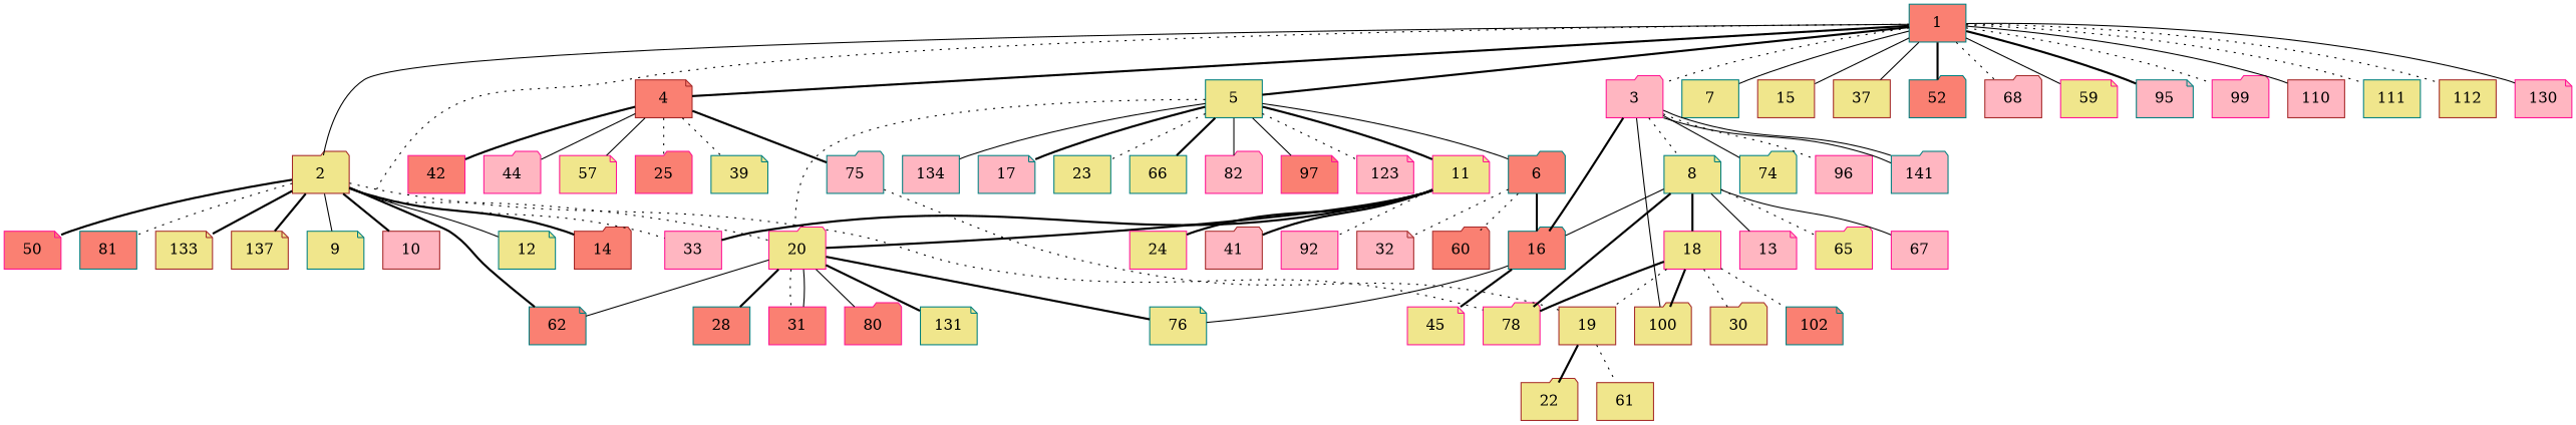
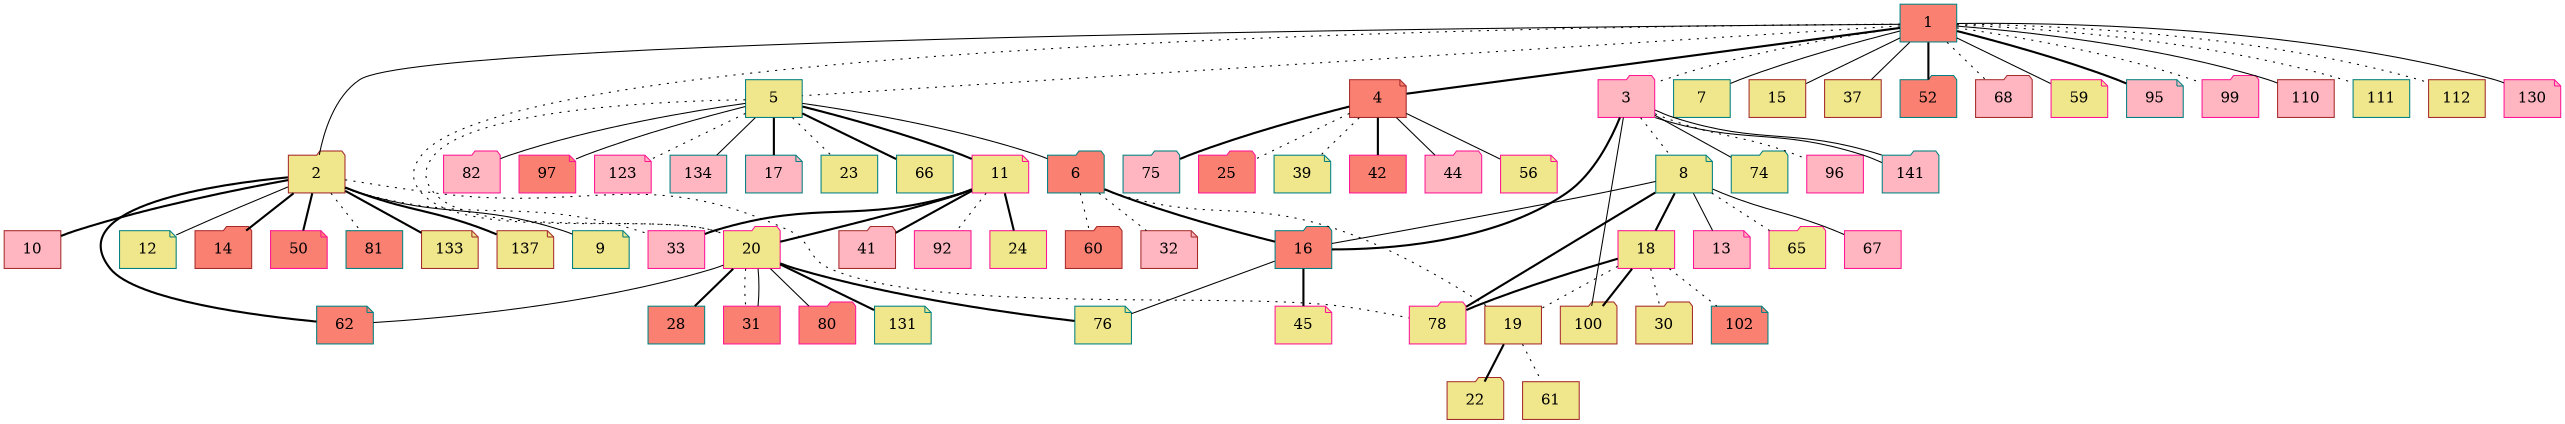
  graph {
    node [color=deeppink fillcolor=khaki shape=box style=filled]
    edge [style=bold]
    2 [color=brown shape=folder super="+71"]
    9 [color=teal shape=note]
    10 [color=brown fillcolor=lightpink super="+49+58"]
    12 [color=teal shape=note]
    14 [color=brown fillcolor=salmon shape=folder]
    33 [fillcolor=lightpink]
    n7 [fillcolor=salmon label=50 shape=note]
    62 [color=teal fillcolor=salmon shape=note super="+63"]
    78 [shape=folder super="+114"]
    81 [color=teal fillcolor=salmon]
    133 [color=brown shape=note]
    137 [color=brown shape=note]
    1 [color=teal fillcolor=salmon]
    3 [fillcolor=lightpink shape=folder super="+21"]
    4 [color=brown fillcolor=salmon shape=note]
    5 [color=teal]
    7 [color=teal]
    15 [color=brown super="+35"]
    20 [shape=folder]
    37 [color=brown super="+46+48"]
    52 [color=teal fillcolor=salmon shape=folder super="+139"]
    68 [color=brown fillcolor=lightpink shape=folder]
    n23 [label=59 shape=note]
    95 [color=teal fillcolor=lightpink shape=note]
    99 [fillcolor=lightpink shape=folder]
    110 [color=brown fillcolor=lightpink]
    111 [color=teal]
    112 [color=brown]
    130 [fillcolor=lightpink shape=note]
    8 [color=teal shape=note super="+36+40+34+54+108+90+104+135+26"]
    16 [color=teal fillcolor=salmon shape=folder]
    74 [color=teal shape=folder super="+87"]
    96 [fillcolor=lightpink]
    100 [color=brown shape=folder]
    141 [color=teal fillcolor=lightpink shape=folder]
    25 [fillcolor=salmon shape=folder]
    39 [color=teal shape=note super="+101"]
    42 [fillcolor=salmon super="+98"]
    44 [fillcolor=lightpink shape=folder]
-   57 [shape=note]
+   57 [shape=note label=56]
    75 [color=teal fillcolor=lightpink shape=folder]
    6 [color=teal fillcolor=salmon shape=folder super="+27"]
    11 [shape=note super="+70"]
    17 [color=teal fillcolor=lightpink shape=note]
    23 [color=teal]
    66 [color=teal super="+72"]
    82 [fillcolor=lightpink shape=folder super="+88"]
    97 [fillcolor=salmon shape=note]
    123 [fillcolor=lightpink shape=note]
    134 [color=teal fillcolor=lightpink]
    76 [color=teal shape=note super="+118"]
    28 [color=teal fillcolor=salmon]
    31 [fillcolor=salmon super="+43+50+51"]
    80 [fillcolor=salmon shape=folder]
    131 [color=teal shape=note]
    13 [fillcolor=lightpink shape=note super="+29+47"]
    18
    65 [shape=folder]
    67 [fillcolor=lightpink]
    45 [shape=note]
    19 [color=brown super="+64+120+127+132"]
    32 [color=brown fillcolor=lightpink shape=note]
    60 [color=brown fillcolor=salmon shape=folder super="+84"]
    24
    41 [color=brown fillcolor=lightpink shape=folder]
    92 [fillcolor=lightpink super="+117"]
    22 [color=brown shape=folder]
    61 [color=brown]
    30 [color=brown shape=folder super="+103+107"]
    102 [color=teal fillcolor=salmon shape=note super="+126+124"]
    2 -- 9 [style=solid]
    2 -- 10
    2 -- 12 [style=solid]
    2 -- 14
    2 -- 33 [style=dotted]
    2 -- n7
    2 -- 62
    2 -- 78 [style=dotted]
    2 -- 81 [style=dotted]
    2 -- 133
    2 -- 137
    1 -- 2 [style=solid]
    1 -- 3 [style=dotted]
    1 -- 4
-   1 -- 5
+   1 -- 5 [style=dotted]
    1 -- 7 [style=solid]
    1 -- 15 [style=solid]
    1 -- 20 [style=dotted]
    1 -- 37 [style=solid]
    1 -- 52
    1 -- 68 [style=dotted]
    1 -- n23 [style=solid]
    1 -- 95
    1 -- 99 [style=dotted]
    1 -- 110 [style=solid]
    1 -- 111 [style=dotted]
    1 -- 112 [style=dotted]
    1 -- 130 [style=solid]
    3 -- 8 [style=dotted]
    3 -- 16
    3 -- 74 [style=solid]
    3 -- 96 [style=dotted]
    3 -- 100 [style=solid]
    3 -- 141 [style=solid]
    3 -- 141 [style=solid]
    4 -- 25 [style=dotted]
    4 -- 39 [style=dotted]
    4 -- 42
    4 -- 44 [style=solid]
    4 -- 57 [style=solid]
    4 -- 75
    5 -- 20 [style=dotted]
    5 -- 6 [style=solid]
    5 -- 11
    5 -- 17
    5 -- 23 [style=dotted]
    5 -- 66
    5 -- 82 [style=solid]
    5 -- 97 [style=solid]
    5 -- 123 [style=dotted]
    5 -- 134 [style=solid]
    20 -- 62 [style=solid]
    20 -- 76
    20 -- 28
    20 -- 31 [style=dotted]
    20 -- 31 [style=solid]
    20 -- 80 [style=solid]
    20 -- 131
    8 -- 78
    8 -- 16 [style=solid]
    8 -- 13 [style=solid weight=2]
    8 -- 18
    8 -- 65 [style=dotted]
    8 -- 67 [style=solid]
    16 -- 76 [style=solid]
    16 -- 45
    6 -- 16
-   75 -- 19 [style=dotted]
+   6 -- 19 [style=dotted]
    6 -- 32 [style=dotted]
    6 -- 60 [style=dotted]
    11 -- 33
    11 -- 20
    11 -- 24
    11 -- 41
    11 -- 92 [style=dotted]
    18 -- 78
    18 -- 100
    18 -- 19 [style=dotted]
    18 -- 30 [style=dotted]
    18 -- 102 [style=dotted]
    19 -- 22
    19 -- 61 [style=dotted]
  }
